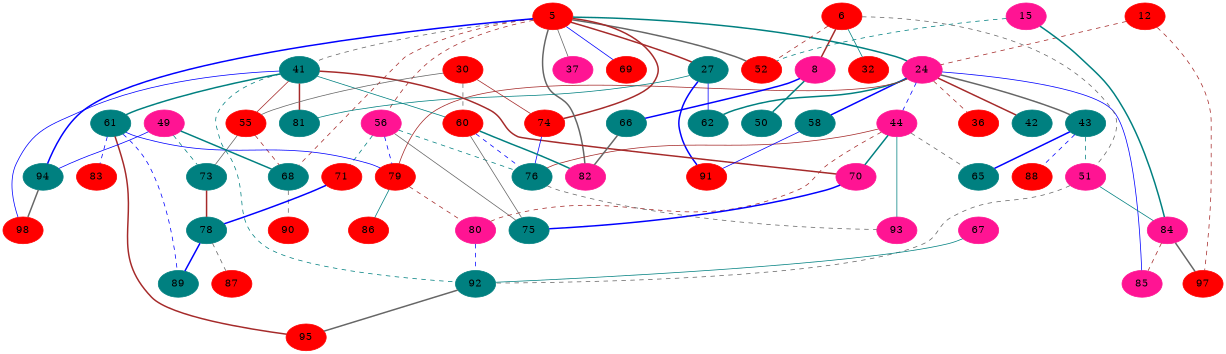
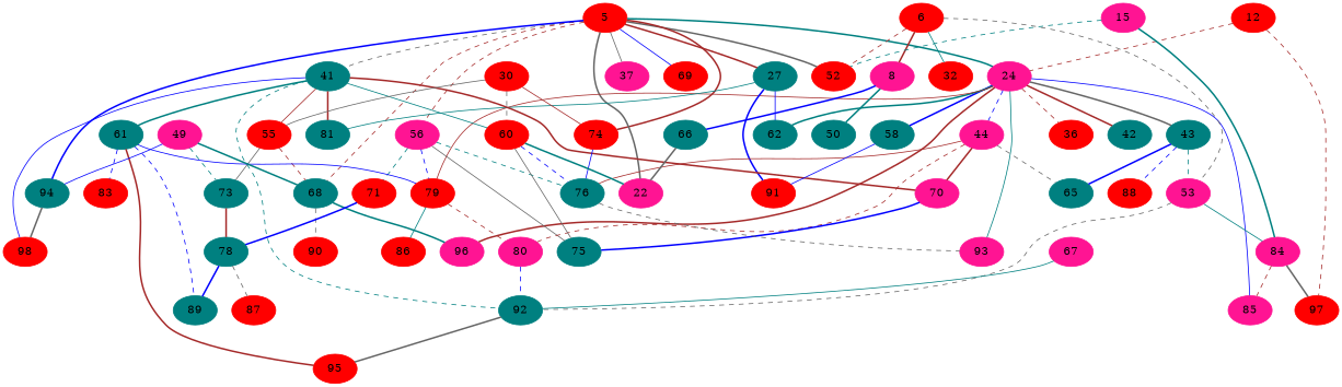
  graph {
    node [color=red style=filled]
    edge [color=brown style=bold]
    5 [super="+3+1+2"]
    24 [color=deeppink super="+9+7"]
    27 [color=teal]
    37 [color=deeppink]
    41 [color=teal super="+23+15+25"]
    52 [super="+4"]
    56 [color=deeppink super="+46"]
    68 [color=teal super="+40+11"]
    69
    74 [super="+18"]
-   82 [color=deeppink super="+16+17+28"]
+   82 [color=deeppink super="+16+17+28" label=22]
    94 [color=teal super="+54"]
    36
    42 [color=teal]
    43 [color=teal]
    44 [color=deeppink super="+29"]
    58 [color=teal]
    62 [color=teal]
    79 [super="+21"]
    85 [color=deeppink]
    93 [color=deeppink super="+64"]
+   96 [color=deeppink]
    81 [color=teal]
    91
    55 [super="+26"]
    60 [super="+20"]
    61 [color=teal super="+59"]
    70 [color=deeppink super="+53"]
    92 [color=teal super="+63"]
    98
    76 [color=teal super="+22+72"]
    71
    75 [color=teal super="+19"]
    90
    6
    8 [color=deeppink]
    32
-   51 [color=deeppink super="+39"]
+   51 [color=deeppink super="+39" label=53]
    50 [color=teal]
    66 [color=teal]
    84 [color=deeppink]
    80 [color=deeppink super="+57+45"]
    12
    97
    65 [color=teal]
    88
    86
    73 [color=teal]
    30
    n50 [color=deeppink label=15]
    83
    89 [color=teal]
    95
    49 [color=deeppink]
    78 [color=teal]
    67 [color=deeppink]
    87
    5 -- 24 [color=teal weight=2]
    5 -- 27
    5 -- 37 [color=gray40 style=solid]
    5 -- 41 [color=gray40 style=dashed weight=2]
    5 -- 52 [color=gray40 weight=2]
    5 -- 56 [style=dashed]
    5 -- 68 [style=dashed weight=2]
    5 -- 69 [color=blue style=solid]
    5 -- 74
    5 -- 82 [color=gray40 weight=2]
    5 -- 94 [color=blue]
    24 -- 36 [style=dashed]
    24 -- 42
    24 -- 43 [color=gray40]
    24 -- 44 [color=blue style=dashed weight=2]
    24 -- 58 [color=blue]
    24 -- 62 [color=teal]
    24 -- 79 [style=solid]
    24 -- 85 [color=blue style=solid]
-   44 -- 93 [color=teal style=solid weight=2]
+   24 -- 93 [color=teal style=solid weight=2]
+   24 -- 96
    27 -- 62 [color=blue style=solid]
    27 -- 81 [color=teal style=solid]
    27 -- 91 [color=blue]
    41 -- 81
    41 -- 55 [style=solid]
    41 -- 60 [color=teal style=solid]
    41 -- 61 [color=teal]
    41 -- 70 [weight=2]
    41 -- 92 [color=teal style=dashed]
    41 -- 98 [color=blue style=solid]
    56 -- 79 [color=blue style=dashed]
    56 -- 76 [color=teal style=dashed]
    56 -- 71 [color=teal style=dashed]
    56 -- 75 [color=gray40 style=solid]
+   68 -- 96 [color=teal]
    68 -- 90 [color=gray40 style=dashed]
    74 -- 76 [color=blue style=solid]
    94 -- 98 [color=gray40]
    43 -- 51 [color=teal style=dashed]
    43 -- 65 [color=blue]
    43 -- 88 [color=blue style=dashed]
-   44 -- 70 [color=teal]
+   44 -- 70
    44 -- 76 [style=solid]
    44 -- 80 [style=dashed]
    44 -- 65 [color=gray40 style=dashed]
    58 -- 91 [color=blue style=solid]
    79 -- 80 [style=dashed]
    79 -- 86 [color=teal style=solid]
    55 -- 68 [style=dashed]
    55 -- 73 [color=gray40 style=solid]
    60 -- 82 [color=teal]
    60 -- 76 [color=blue style=dashed]
    60 -- 75 [color=gray40 style=solid]
    61 -- 79 [color=blue style=solid]
    61 -- 83 [color=blue style=dashed]
    61 -- 89 [color=blue style=dashed]
    61 -- 95
    70 -- 75 [color=blue]
    92 -- 95 [color=gray40]
    76 -- 93 [color=gray40 style=dashed]
    71 -- 78 [color=blue]
    6 -- 52 [style=dashed]
    6 -- 8
    6 -- 32 [color=teal style=solid]
    6 -- 51 [color=gray40 style=dashed]
    8 -- 50 [color=teal]
    8 -- 66 [color=blue]
    51 -- 92 [color=gray40 style=dashed]
    51 -- 84 [color=teal style=solid weight=2]
    66 -- 82 [color=gray40]
    84 -- 85 [style=dashed]
    84 -- 97 [color=gray40]
    80 -- 92 [color=blue style=dashed weight=2]
    12 -- 24 [style=dashed]
    12 -- 97 [style=dashed]
    73 -- 78
    30 -- 74 [style=solid]
    30 -- 55 [color=gray40 style=solid]
    30 -- 60 [color=gray40 style=dashed]
    n50 -- 52 [color=teal style=dashed]
    n50 -- 84 [color=teal]
    49 -- 68 [color=teal weight=2]
    49 -- 94 [color=blue style=solid]
    49 -- 73 [color=teal style=dashed]
    78 -- 89 [color=blue]
    78 -- 87 [color=gray40 style=dashed]
    67 -- 92 [color=teal style=solid]
  }
